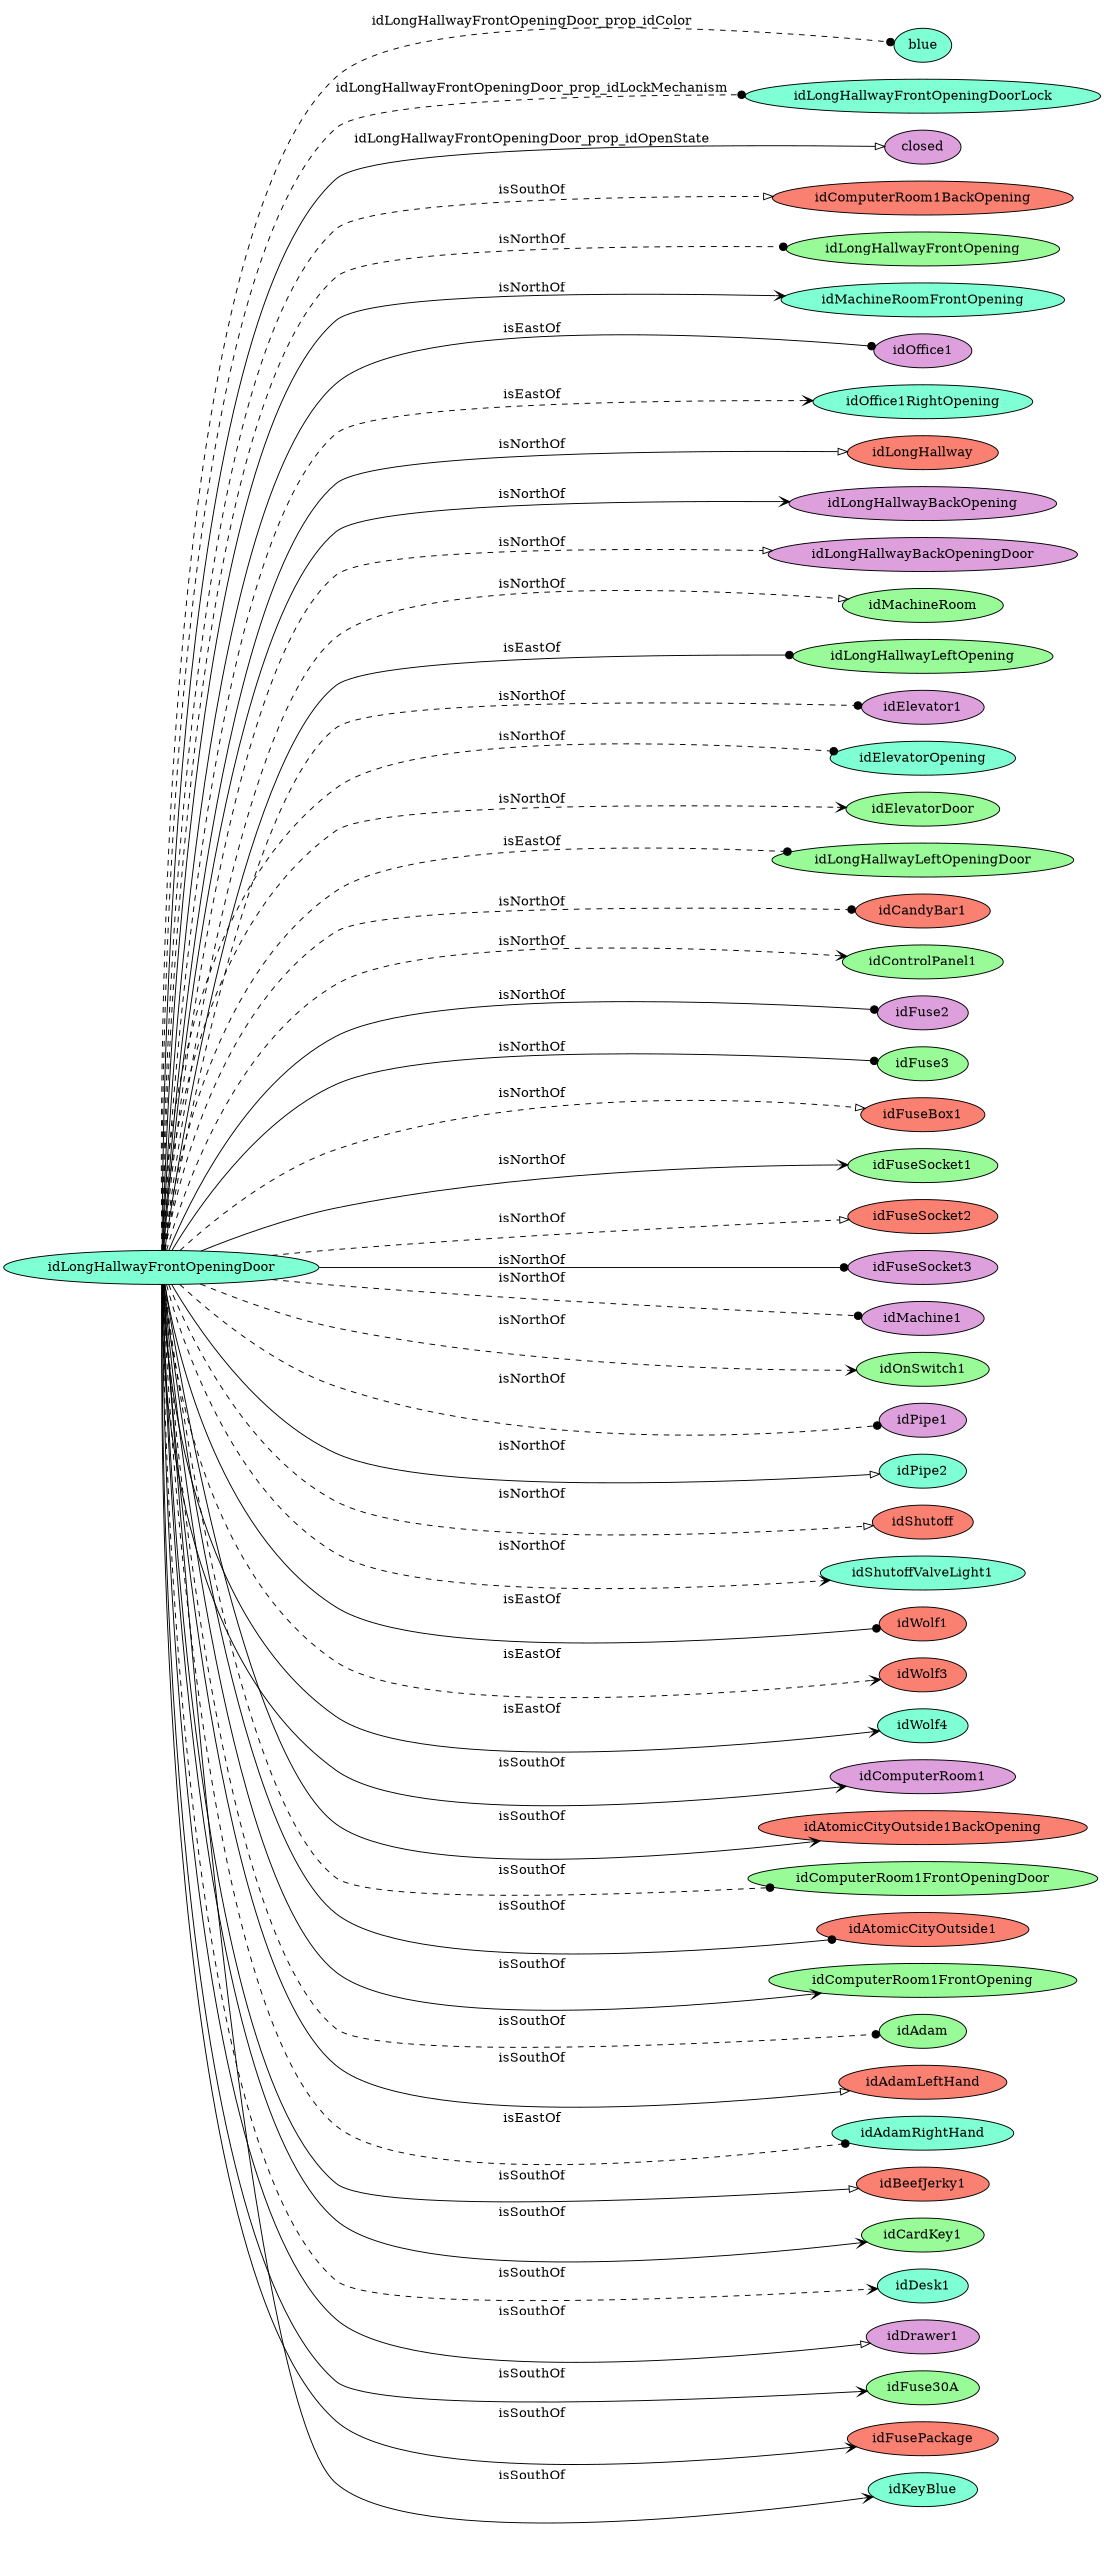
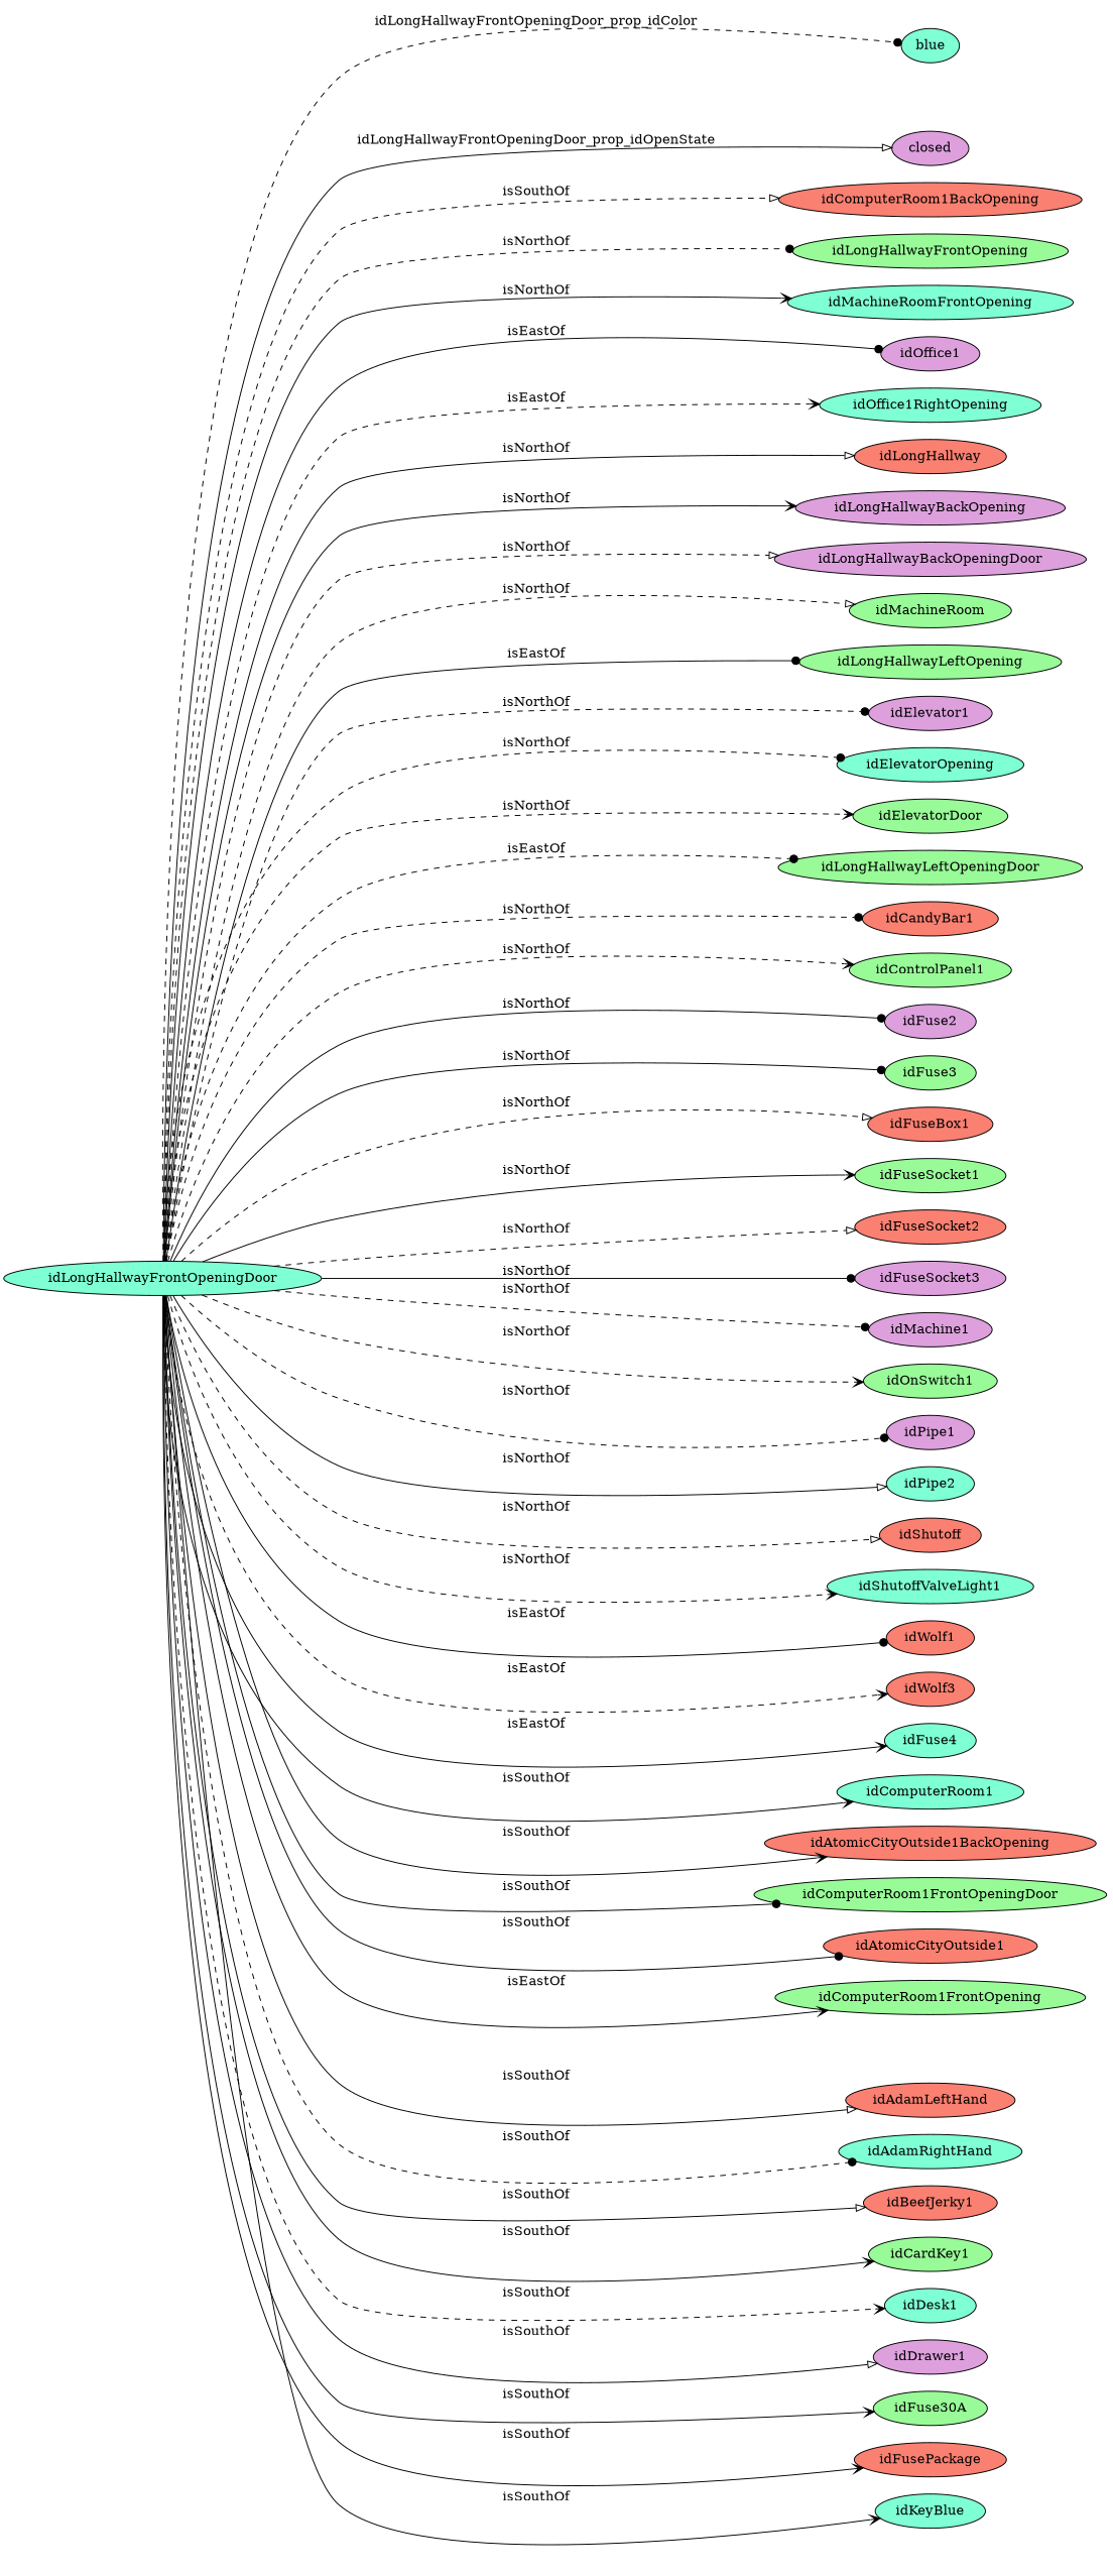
  strict digraph {
    rankdir=LR
    node [fillcolor=palegreen node_type=entity_node style=filled]
    edge [arrowhead=dot edge_type=relationship style=dashed]
    idLongHallwayFrontOpeningDoor [fillcolor=aquamarine]
    blue [fillcolor=aquamarine node_type=property_node]
-   idLongHallwayFrontOpeningDoorLock [fillcolor=aquamarine node_type=property_node]
    closed [fillcolor=plum node_type=property_node]
    idComputerRoom1BackOpening [fillcolor=salmon]
    idLongHallwayFrontOpening
    idMachineRoomFrontOpening [fillcolor=aquamarine]
    idOffice1 [fillcolor=plum]
    idOffice1RightOpening [fillcolor=aquamarine]
    idLongHallway [fillcolor=salmon]
    idLongHallwayBackOpening [fillcolor=plum]
    idLongHallwayBackOpeningDoor [fillcolor=plum]
    idMachineRoom
    idLongHallwayLeftOpening
    idElevator1 [fillcolor=plum]
    idElevatorOpening [fillcolor=aquamarine]
    idElevatorDoor
    idLongHallwayLeftOpeningDoor
    idCandyBar1 [fillcolor=salmon]
    idControlPanel1
    idFuse2 [fillcolor=plum]
    idFuse3
    idFuseBox1 [fillcolor=salmon]
    idFuseSocket1
    idFuseSocket2 [fillcolor=salmon]
    idFuseSocket3 [fillcolor=plum]
    idMachine1 [fillcolor=plum]
    idOnSwitch1
    idPipe1 [fillcolor=plum]
    idPipe2 [fillcolor=aquamarine]
    idShutoff [fillcolor=salmon]
    idShutoffValveLight1 [fillcolor=aquamarine]
    idWolf1 [fillcolor=salmon]
    idWolf3 [fillcolor=salmon]
-   idWolf4 [fillcolor=aquamarine]
-   idComputerRoom1 [fillcolor=plum]
+   idWolf4 [fillcolor=aquamarine label=idFuse4]
+   idComputerRoom1 [fillcolor=aquamarine]
    idAtomicCityOutside1BackOpening [fillcolor=salmon]
    idComputerRoom1FrontOpeningDoor
    idAtomicCityOutside1 [fillcolor=salmon]
    idComputerRoom1FrontOpening
-   idAdam
    idAdamLeftHand [fillcolor=salmon]
    idAdamRightHand [fillcolor=aquamarine]
    idBeefJerky1 [fillcolor=salmon]
    idCardKey1
    idDesk1 [fillcolor=aquamarine]
    idDrawer1 [fillcolor=plum]
    idFuse30A
    idFusePackage [fillcolor=salmon]
    idKeyBlue [fillcolor=aquamarine]
    idLongHallwayFrontOpeningDoor -> blue [edge_type=property label=idLongHallwayFrontOpeningDoor_prop_idColor]
-   idLongHallwayFrontOpeningDoor -> idLongHallwayFrontOpeningDoorLock [edge_type=property label=idLongHallwayFrontOpeningDoor_prop_idLockMechanism]
    idLongHallwayFrontOpeningDoor -> closed [arrowhead=onormal edge_type=property label=idLongHallwayFrontOpeningDoor_prop_idOpenState style=solid]
    idLongHallwayFrontOpeningDoor -> idComputerRoom1BackOpening [arrowhead=onormal label=isSouthOf]
    idLongHallwayFrontOpeningDoor -> idLongHallwayFrontOpening [label=isNorthOf]
    idLongHallwayFrontOpeningDoor -> idMachineRoomFrontOpening [arrowhead=vee label=isNorthOf style=solid]
    idLongHallwayFrontOpeningDoor -> idOffice1 [label=isEastOf style=solid]
    idLongHallwayFrontOpeningDoor -> idOffice1RightOpening [arrowhead=vee label=isEastOf]
    idLongHallwayFrontOpeningDoor -> idLongHallway [arrowhead=onormal label=isNorthOf style=solid]
    idLongHallwayFrontOpeningDoor -> idLongHallwayBackOpening [arrowhead=vee label=isNorthOf style=solid]
    idLongHallwayFrontOpeningDoor -> idLongHallwayBackOpeningDoor [arrowhead=onormal label=isNorthOf]
    idLongHallwayFrontOpeningDoor -> idMachineRoom [arrowhead=onormal label=isNorthOf]
    idLongHallwayFrontOpeningDoor -> idLongHallwayLeftOpening [label=isEastOf style=solid]
    idLongHallwayFrontOpeningDoor -> idElevator1 [label=isNorthOf]
    idLongHallwayFrontOpeningDoor -> idElevatorOpening [label=isNorthOf]
    idLongHallwayFrontOpeningDoor -> idElevatorDoor [arrowhead=vee label=isNorthOf]
    idLongHallwayFrontOpeningDoor -> idLongHallwayLeftOpeningDoor [label=isEastOf]
    idLongHallwayFrontOpeningDoor -> idCandyBar1 [label=isNorthOf]
    idLongHallwayFrontOpeningDoor -> idControlPanel1 [arrowhead=vee label=isNorthOf]
    idLongHallwayFrontOpeningDoor -> idFuse2 [label=isNorthOf style=solid]
    idLongHallwayFrontOpeningDoor -> idFuse3 [label=isNorthOf style=solid]
    idLongHallwayFrontOpeningDoor -> idFuseBox1 [arrowhead=onormal label=isNorthOf]
    idLongHallwayFrontOpeningDoor -> idFuseSocket1 [arrowhead=vee label=isNorthOf style=solid]
    idLongHallwayFrontOpeningDoor -> idFuseSocket2 [arrowhead=onormal label=isNorthOf]
    idLongHallwayFrontOpeningDoor -> idFuseSocket3 [label=isNorthOf style=solid]
    idLongHallwayFrontOpeningDoor -> idMachine1 [label=isNorthOf]
    idLongHallwayFrontOpeningDoor -> idOnSwitch1 [arrowhead=vee label=isNorthOf]
    idLongHallwayFrontOpeningDoor -> idPipe1 [label=isNorthOf]
    idLongHallwayFrontOpeningDoor -> idPipe2 [arrowhead=onormal label=isNorthOf style=solid]
    idLongHallwayFrontOpeningDoor -> idShutoff [arrowhead=onormal label=isNorthOf]
    idLongHallwayFrontOpeningDoor -> idShutoffValveLight1 [arrowhead=vee label=isNorthOf]
    idLongHallwayFrontOpeningDoor -> idWolf1 [label=isEastOf style=solid]
    idLongHallwayFrontOpeningDoor -> idWolf3 [arrowhead=vee label=isEastOf]
    idLongHallwayFrontOpeningDoor -> idWolf4 [arrowhead=vee label=isEastOf style=solid]
    idLongHallwayFrontOpeningDoor -> idComputerRoom1 [arrowhead=vee label=isSouthOf style=solid]
    idLongHallwayFrontOpeningDoor -> idAtomicCityOutside1BackOpening [arrowhead=vee label=isSouthOf style=solid]
-   idLongHallwayFrontOpeningDoor -> idComputerRoom1FrontOpeningDoor [label=isSouthOf]
+   idLongHallwayFrontOpeningDoor -> idComputerRoom1FrontOpeningDoor [label=isSouthOf style=solid]
    idLongHallwayFrontOpeningDoor -> idAtomicCityOutside1 [label=isSouthOf style=solid]
-   idLongHallwayFrontOpeningDoor -> idComputerRoom1FrontOpening [arrowhead=vee label=isSouthOf style=solid]
-   idLongHallwayFrontOpeningDoor -> idAdam [label=isSouthOf]
+   idLongHallwayFrontOpeningDoor -> idComputerRoom1FrontOpening [arrowhead=vee label=isEastOf style=solid]
    idLongHallwayFrontOpeningDoor -> idAdamLeftHand [arrowhead=onormal label=isSouthOf style=solid]
-   idLongHallwayFrontOpeningDoor -> idAdamRightHand [label=isEastOf]
+   idLongHallwayFrontOpeningDoor -> idAdamRightHand [label=isSouthOf]
    idLongHallwayFrontOpeningDoor -> idBeefJerky1 [arrowhead=onormal label=isSouthOf style=solid]
    idLongHallwayFrontOpeningDoor -> idCardKey1 [arrowhead=vee label=isSouthOf style=solid]
    idLongHallwayFrontOpeningDoor -> idDesk1 [arrowhead=vee label=isSouthOf]
    idLongHallwayFrontOpeningDoor -> idDrawer1 [arrowhead=onormal label=isSouthOf style=solid]
    idLongHallwayFrontOpeningDoor -> idFuse30A [arrowhead=vee label=isSouthOf style=solid]
    idLongHallwayFrontOpeningDoor -> idFusePackage [arrowhead=vee label=isSouthOf style=solid]
    idLongHallwayFrontOpeningDoor -> idKeyBlue [arrowhead=vee label=isSouthOf style=solid]
  }
